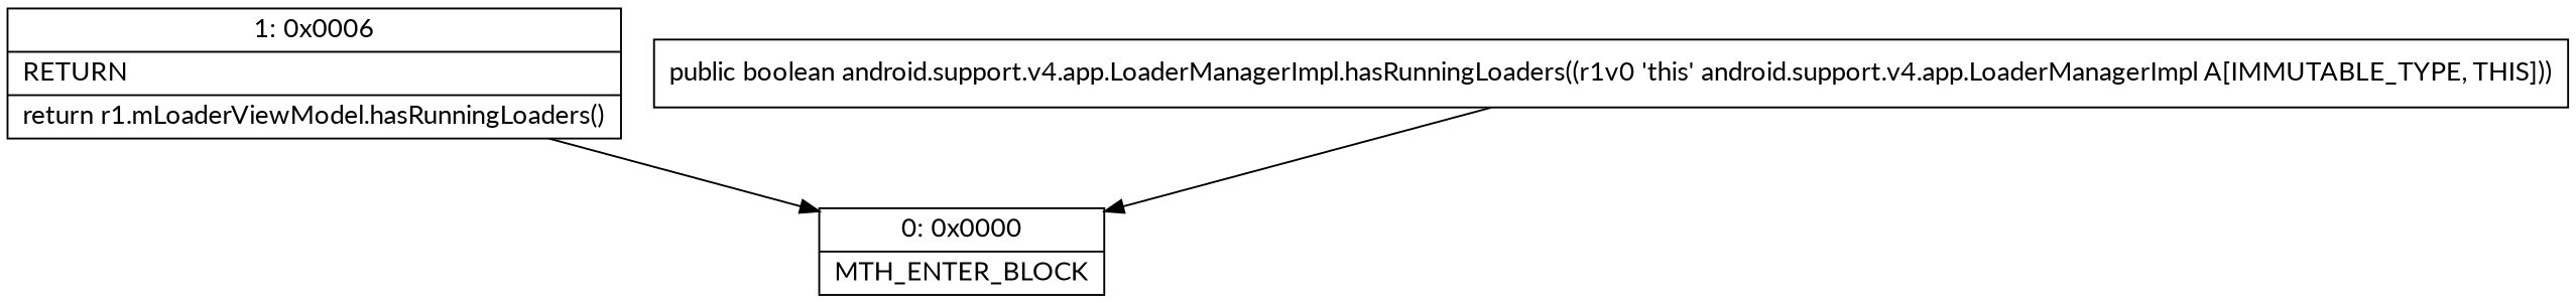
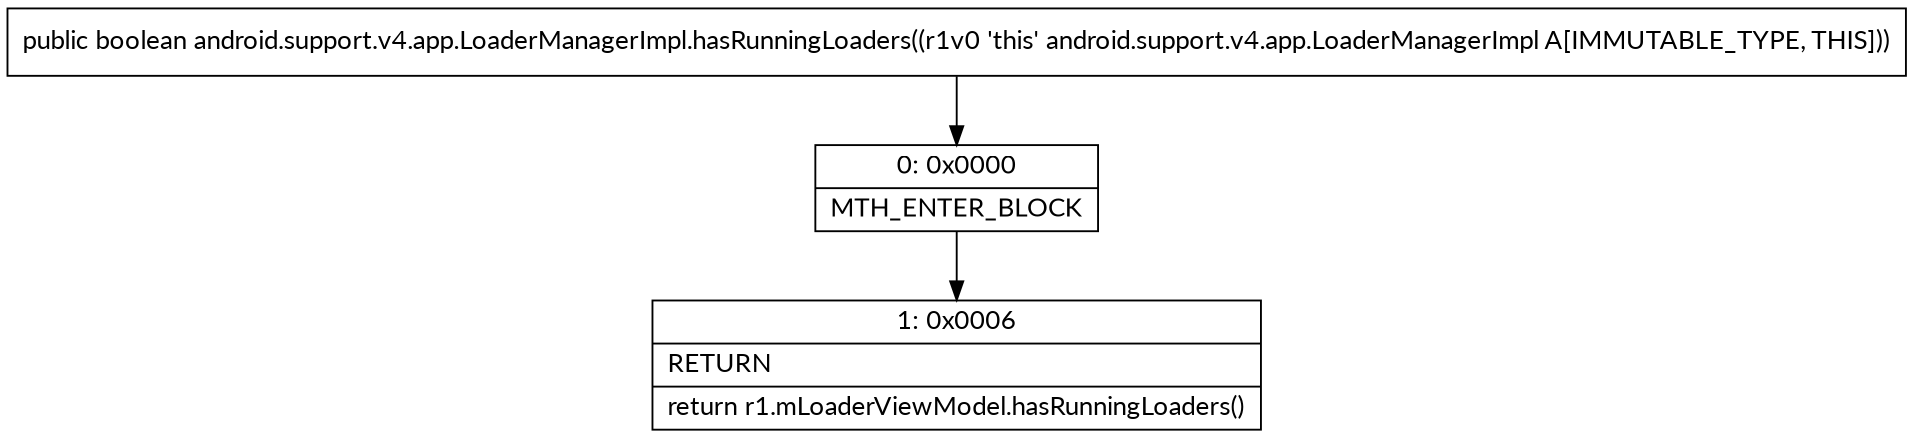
  digraph {
    fontname=Lato
    node [shape=record fontname=Lato]
    edge [fontname=Lato]
    n1 [label="{0\:\ 0x0000|MTH_ENTER_BLOCK\l}"]
    n2 [label="{1\:\ 0x0006|RETURN\l|return r1.mLoaderViewModel.hasRunningLoaders()\l}"]
    n3 [label="{public boolean android.support.v4.app.LoaderManagerImpl.hasRunningLoaders((r1v0 'this' android.support.v4.app.LoaderManagerImpl A[IMMUTABLE_TYPE, THIS])) }"]
-   n2 -> n1
+   n1 -> n2
    n3 -> n1
  }
